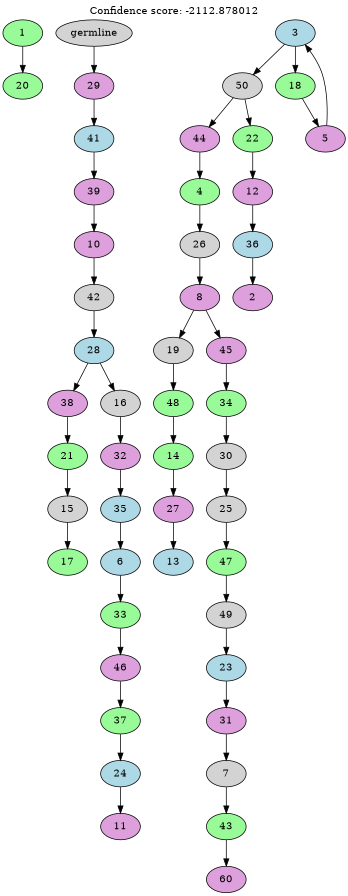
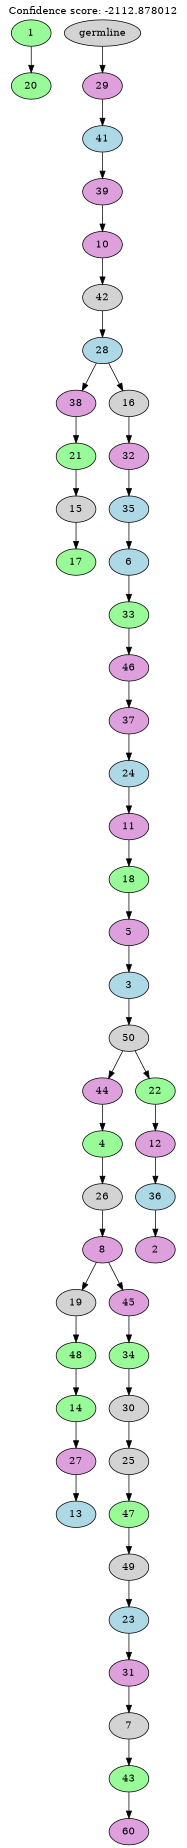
  digraph {
    label="Confidence score: -2112.878012"
    labelloc=t
    node [fillcolor=plum style=filled]
    n1 [fillcolor=palegreen label=1]
    n2 [fillcolor=palegreen label=20]
    n3 [fillcolor=palegreen label=17]
    n4 [fillcolor=lightgrey label=15]
    n5 [fillcolor=palegreen label=21]
    n6 [label=38]
    n7 [label=27]
    n8 [fillcolor=lightblue label=13]
    n9 [fillcolor=palegreen label=14]
    n10 [fillcolor=palegreen label=48]
    n11 [fillcolor=lightgrey label=19]
    n12 [fillcolor=palegreen label=43]
    n13 [label=60]
    n14 [fillcolor=lightgrey label=7]
    n15 [label=31]
    n16 [fillcolor=lightblue label=23]
    n17 [fillcolor=lightgrey label=49]
    n18 [fillcolor=palegreen label=47]
    n19 [fillcolor=lightgrey label=25]
    n20 [fillcolor=lightgrey label=30]
    n21 [fillcolor=palegreen label=34]
    n22 [label=45]
    n23 [label=8]
    n24 [fillcolor=lightgrey label=26]
    n25 [fillcolor=palegreen label=4]
    n26 [label=44]
    n27 [fillcolor=lightblue label=36]
    n28 [label=2]
    n29 [label=12]
    n30 [fillcolor=palegreen label=22]
    n31 [fillcolor=lightgrey label=50]
    n32 [fillcolor=lightblue label=3]
    n33 [label=5]
    n34 [fillcolor=palegreen label=18]
    n35 [label=11]
    n36 [fillcolor=lightblue label=24]
-   n37 [fillcolor=palegreen label=37]
+   n37 [label=37]
    n38 [label=46]
    n39 [fillcolor=palegreen label=33]
    n40 [fillcolor=lightblue label=6]
    n41 [fillcolor=lightblue label=35]
    n42 [label=32]
    n43 [fillcolor=lightgrey label=16]
    n44 [fillcolor=lightblue label=28]
    n45 [fillcolor=lightgrey label=42]
    n46 [label=10]
    n47 [label=39]
    n48 [fillcolor=lightblue label=41]
    n49 [label=29]
    n50 [fillcolor=lightgrey label=germline]
    n1 -> n2
    n4 -> n3
    n5 -> n4
    n6 -> n5
    n7 -> n8
    n9 -> n7
    n10 -> n9
    n11 -> n10
    n12 -> n13
    n14 -> n12
    n15 -> n14
    n16 -> n15
    n17 -> n16
    n18 -> n17
    n19 -> n18
    n20 -> n19
    n21 -> n20
    n22 -> n21
    n23 -> n11
    n23 -> n22
    n24 -> n23
    n25 -> n24
    n26 -> n25
    n27 -> n28
    n29 -> n27
    n30 -> n29
    n31 -> n26
    n31 -> n30
    n32 -> n31
    n33 -> n32
    n34 -> n33
-   n32 -> n34
+   n35 -> n34
    n36 -> n35
    n37 -> n36
    n38 -> n37
    n39 -> n38
    n40 -> n39
    n41 -> n40
    n42 -> n41
    n43 -> n42
    n44 -> n6
    n44 -> n43
    n45 -> n44
    n46 -> n45
    n47 -> n46
    n48 -> n47
    n49 -> n48
    n50 -> n49
  }
